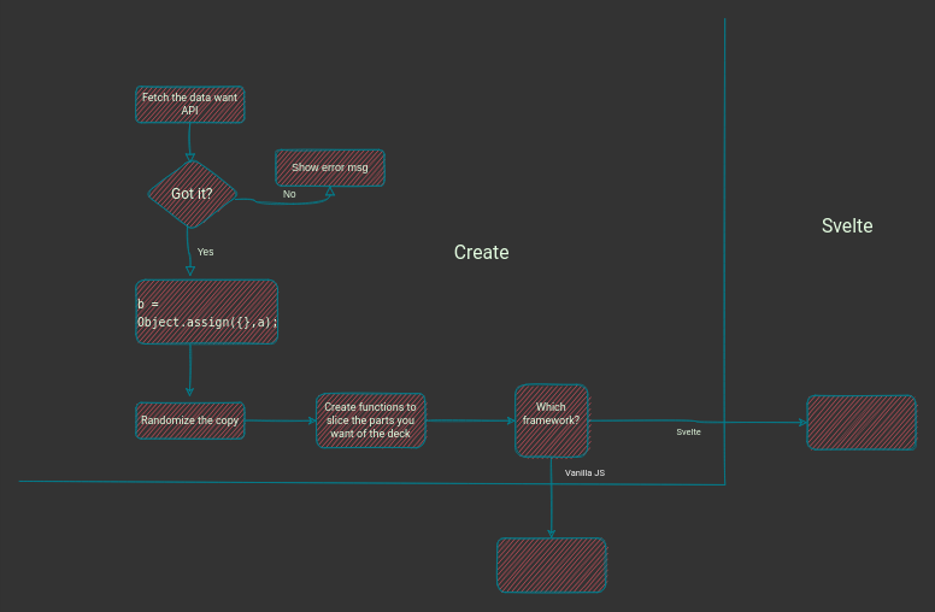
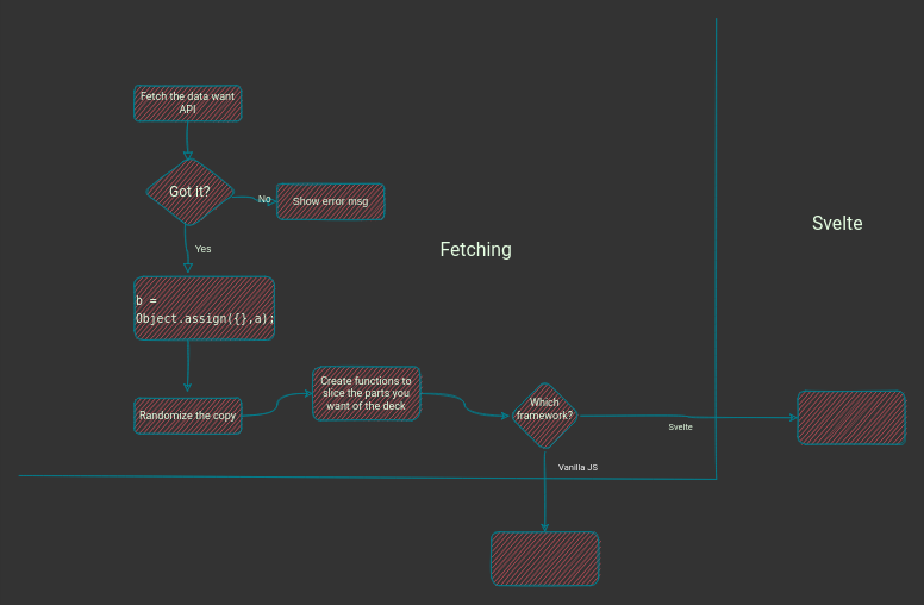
  <mxCell id="0" />
  <mxCell id="1" parent="0" />
  <mxCell id="2" value="" style="rounded=1;html=1;jettySize=auto;orthogonalLoop=1;fontSize=11;endArrow=block;endFill=0;endSize=8;strokeWidth=1;shadow=0;labelBackgroundColor=none;edgeStyle=orthogonalEdgeStyle;strokeColor=#028090;fontColor=#E4FDE1;sketch=1;curved=1;" parent="1" source="3" edge="1"><mxGeometry relative="1" as="geometry"><mxPoint x="210" y="180" as="targetPoint" /></mxGeometry></mxCell>
  <mxCell id="3" value="Fetch the data want API" style="rounded=1;whiteSpace=wrap;html=1;fontSize=12;glass=0;strokeWidth=1;shadow=0;fillColor=#F45B69;strokeColor=#028090;fontColor=#E4FDE1;sketch=1;fontFamily=Roboto;fontSource=https%3A%2F%2Ffonts.googleapis.com%2Fcss%3Ffamily%3DRoboto;" parent="1" vertex="1"><mxGeometry x="150" y="95" width="120" height="40" as="geometry" /></mxCell>
  <mxCell id="4" value="Yes" style="rounded=1;html=1;jettySize=auto;orthogonalLoop=1;fontSize=11;endArrow=block;endFill=0;endSize=8;strokeWidth=1;shadow=0;labelBackgroundColor=none;edgeStyle=orthogonalEdgeStyle;strokeColor=#028090;fontColor=#E4FDE1;sketch=1;curved=1;exitX=0.448;exitY=0.925;exitDx=0;exitDy=0;exitPerimeter=0;" parent="1" source="9" edge="1"><mxGeometry y="20" relative="1" as="geometry"><mxPoint as="offset" /><mxPoint x="210" y="260" as="sourcePoint" /><mxPoint x="210" y="305" as="targetPoint" /></mxGeometry></mxCell>
  <mxCell id="5" value="No" style="edgeStyle=orthogonalEdgeStyle;rounded=1;html=1;jettySize=auto;orthogonalLoop=1;fontSize=11;endArrow=block;endFill=0;endSize=8;strokeWidth=1;shadow=0;labelBackgroundColor=none;strokeColor=#028090;fontColor=#E4FDE1;sketch=1;curved=1;" parent="1" target="6" edge="1"><mxGeometry y="10" relative="1" as="geometry"><mxPoint as="offset" /><mxPoint x="260" y="220" as="sourcePoint" /></mxGeometry></mxCell>
- <mxCell id="6" value="Show error msg" style="rounded=1;whiteSpace=wrap;html=1;fontSize=12;glass=0;strokeWidth=1;shadow=0;fillColor=#F45B69;strokeColor=#028090;fontColor=#E4FDE1;sketch=1;" parent="1" vertex="1"><mxGeometry x="305" y="165" width="120" height="40" as="geometry" /></mxCell>
+ <mxCell id="6" value="Show error msg" style="rounded=1;whiteSpace=wrap;html=1;fontSize=12;glass=0;strokeWidth=1;shadow=0;fillColor=#F45B69;strokeColor=#028090;fontColor=#E4FDE1;sketch=1;" parent="1" vertex="1"><mxGeometry x="310" y="205" width="120" height="40" as="geometry" /></mxCell>
  <mxCell id="7" value="" style="edgeStyle=orthogonalEdgeStyle;curved=1;rounded=1;sketch=1;orthogonalLoop=1;jettySize=auto;html=1;fontFamily=Roboto;fontSource=https%3A%2F%2Ffonts.googleapis.com%2Fcss%3Ffamily%3DRoboto;fontSize=13;fontColor=#E4FDE1;strokeColor=#028090;fillColor=#F45B69;" parent="1" source="8" target="13" edge="1"><mxGeometry relative="1" as="geometry" /></mxCell>
  <mxCell id="8" value="&lt;font data-font-src=&quot;https://fonts.googleapis.com/css?family=Roboto&quot; face=&quot;Roboto&quot;&gt;Randomize the copy&lt;/font&gt;" style="rounded=1;whiteSpace=wrap;html=1;fontSize=12;glass=0;strokeWidth=1;shadow=0;fillColor=#F45B69;strokeColor=#028090;fontColor=#E4FDE1;sketch=1;" parent="1" vertex="1"><mxGeometry x="150" y="445" width="120" height="40" as="geometry" /></mxCell>
  <mxCell id="9" value="Got it?" style="rhombus;whiteSpace=wrap;html=1;rounded=1;sketch=1;fontFamily=Roboto;fontSource=https%3A%2F%2Ffonts.googleapis.com%2Fcss%3Ffamily%3DRoboto;fontSize=16;fontColor=#E4FDE1;strokeColor=#028090;fillColor=#F45B69;" parent="1" vertex="1"><mxGeometry x="160" y="174" width="105" height="80" as="geometry" /></mxCell>
  <mxCell id="10" value="&lt;div align=&quot;left&quot;&gt;&lt;font style=&quot;font-size: 13px&quot;&gt;&lt;code&gt;b = Object.assign({},a);&lt;/code&gt;&lt;/font&gt;&lt;/div&gt;" style="rounded=1;whiteSpace=wrap;html=1;sketch=1;fontFamily=Roboto;fontSource=https%3A%2F%2Ffonts.googleapis.com%2Fcss%3Ffamily%3DRoboto;fontSize=16;fontColor=#E4FDE1;strokeColor=#028090;fillColor=#F45B69;align=left;" parent="1" vertex="1"><mxGeometry x="150" y="309" width="157" height="71" as="geometry" /></mxCell>
  <mxCell id="11" value="" style="endArrow=classic;html=1;rounded=1;sketch=1;fontFamily=Roboto;fontSource=https%3A%2F%2Ffonts.googleapis.com%2Fcss%3Ffamily%3DRoboto;fontSize=13;fontColor=#E4FDE1;strokeColor=#028090;fillColor=#F45B69;curved=1;" parent="1" edge="1"><mxGeometry width="50" height="50" relative="1" as="geometry"><mxPoint x="210" y="380" as="sourcePoint" /><mxPoint x="209.5" y="438" as="targetPoint" /></mxGeometry></mxCell>
  <mxCell id="12" value="" style="edgeStyle=orthogonalEdgeStyle;curved=1;rounded=1;sketch=1;orthogonalLoop=1;jettySize=auto;html=1;fontFamily=Roboto;fontSource=https%3A%2F%2Ffonts.googleapis.com%2Fcss%3Ffamily%3DRoboto;fontSize=21;fontColor=#E4FDE1;strokeColor=#028090;fillColor=#F45B69;" edge="1" parent="1" source="13" target="20"><mxGeometry relative="1" as="geometry" /></mxCell>
- <mxCell id="13" value="Create functions to slice the parts you want of the deck" style="whiteSpace=wrap;html=1;fillColor=#F45B69;strokeColor=#028090;fontColor=#E4FDE1;rounded=1;glass=0;strokeWidth=1;shadow=0;sketch=1;fontFamily=Roboto;fontSource=https%3A%2F%2Ffonts.googleapis.com%2Fcss%3Ffamily%3DRoboto;" parent="1" vertex="1"><mxGeometry x="350" y="435" width="120" height="60" as="geometry" /></mxCell>
+ <mxCell id="13" value="Create functions to slice the parts you want of the deck" style="whiteSpace=wrap;html=1;fillColor=#F45B69;strokeColor=#028090;fontColor=#E4FDE1;rounded=1;glass=0;strokeWidth=1;shadow=0;sketch=1;fontFamily=Roboto;fontSource=https%3A%2F%2Ffonts.googleapis.com%2Fcss%3Ffamily%3DRoboto;" parent="1" vertex="1"><mxGeometry x="350" y="410" width="120" height="60" as="geometry" /></mxCell>
  <mxCell id="14" value="" style="endArrow=none;html=1;rounded=1;sketch=1;fontFamily=Roboto;fontSource=https%3A%2F%2Ffonts.googleapis.com%2Fcss%3Ffamily%3DRoboto;fontSize=13;fontColor=#E4FDE1;strokeColor=#028090;fillColor=#F45B69;curved=1;" edge="1" parent="1"><mxGeometry width="50" height="50" relative="1" as="geometry"><mxPoint x="20" y="532" as="sourcePoint" /><mxPoint x="802" y="536" as="targetPoint" /></mxGeometry></mxCell>
- <mxCell id="15" value="Create" style="text;html=1;strokeColor=none;fillColor=none;align=center;verticalAlign=middle;whiteSpace=wrap;rounded=0;sketch=1;fontFamily=Roboto;fontSource=https%3A%2F%2Ffonts.googleapis.com%2Fcss%3Ffamily%3DRoboto;fontSize=21;fontColor=#E4FDE1;" vertex="1" parent="1"><mxGeometry x="503" y="265" width="60" height="30" as="geometry" /></mxCell>
+ <mxCell id="15" value="Fetching" style="text;html=1;strokeColor=none;fillColor=none;align=center;verticalAlign=middle;whiteSpace=wrap;rounded=0;sketch=1;fontFamily=Roboto;fontSource=https%3A%2F%2Ffonts.googleapis.com%2Fcss%3Ffamily%3DRoboto;fontSize=21;fontColor=#E4FDE1;" vertex="1" parent="1"><mxGeometry x="503" y="265" width="60" height="30" as="geometry" /></mxCell>
  <mxCell id="16" value="" style="edgeStyle=orthogonalEdgeStyle;curved=1;rounded=1;sketch=1;orthogonalLoop=1;jettySize=auto;html=1;fontFamily=Roboto;fontSource=https%3A%2F%2Ffonts.googleapis.com%2Fcss%3Ffamily%3DRoboto;fontSize=8;fontColor=#E4FDE1;strokeColor=#028090;fillColor=#F45B69;" edge="1" parent="1" source="20" target="21"><mxGeometry relative="1" as="geometry" /></mxCell>
  <mxCell id="17" value="Svelte" style="edgeLabel;html=1;align=center;verticalAlign=middle;resizable=0;points=[];fontSize=10;fontFamily=Roboto;fontColor=#E4FDE1;labelBackgroundColor=none;" vertex="1" connectable="0" parent="16"><mxGeometry x="-0.739" y="-3" relative="1" as="geometry"><mxPoint x="79" y="8" as="offset" /></mxGeometry></mxCell>
  <mxCell id="18" value="" style="edgeStyle=orthogonalEdgeStyle;curved=1;rounded=1;sketch=1;orthogonalLoop=1;jettySize=auto;html=1;fontFamily=Roboto;fontSource=https%3A%2F%2Ffonts.googleapis.com%2Fcss%3Ffamily%3DRoboto;fontSize=21;fontColor=#E4FDE1;strokeColor=#028090;fillColor=#F45B69;" edge="1" parent="1" source="20" target="22"><mxGeometry relative="1" as="geometry" /></mxCell>
  <mxCell id="19" value="Vanilla JS" style="edgeLabel;html=1;align=center;verticalAlign=middle;resizable=0;points=[];fontSize=10;fontFamily=Roboto;fontColor=#FFFFFF;labelBackgroundColor=none;" vertex="1" connectable="0" parent="18"><mxGeometry x="0.2" y="-1" relative="1" as="geometry"><mxPoint x="37" y="-37" as="offset" /></mxGeometry></mxCell>
- <mxCell id="20" value="&lt;div&gt;Which framework?&lt;/div&gt;&lt;div&gt;&lt;br&gt;&lt;/div&gt;" style="whiteSpace=wrap;html=1;fontFamily=Roboto;fillColor=#F45B69;strokeColor=#028090;fontColor=#E4FDE1;glass=0;strokeWidth=1;shadow=0;sketch=1;fontSource=https%3A%2F%2Ffonts.googleapis.com%2Fcss%3Ffamily%3DRoboto;rounded=1;" vertex="1" parent="1"><mxGeometry x="570" y="425" width="80" height="80" as="geometry" /></mxCell>
+ <mxCell id="20" value="&lt;div&gt;Which framework?&lt;/div&gt;&lt;div&gt;&lt;br&gt;&lt;/div&gt;" style="rhombus;whiteSpace=wrap;html=1;fontFamily=Roboto;fillColor=#F45B69;strokeColor=#028090;fontColor=#E4FDE1;rounded=1;glass=0;strokeWidth=1;shadow=0;sketch=1;fontSource=https%3A%2F%2Ffonts.googleapis.com%2Fcss%3Ffamily%3DRoboto;" vertex="1" parent="1"><mxGeometry x="570" y="425" width="80" height="80" as="geometry" /></mxCell>
  <mxCell id="21" value="" style="whiteSpace=wrap;html=1;fontFamily=Roboto;fillColor=#F45B69;strokeColor=#028090;fontColor=#E4FDE1;rounded=1;glass=0;strokeWidth=1;shadow=0;sketch=1;fontSource=https%3A%2F%2Ffonts.googleapis.com%2Fcss%3Ffamily%3DRoboto;" vertex="1" parent="1"><mxGeometry x="893" y="437" width="120" height="60" as="geometry" /></mxCell>
  <mxCell id="22" value="" style="whiteSpace=wrap;html=1;fontFamily=Roboto;fillColor=#F45B69;strokeColor=#028090;fontColor=#E4FDE1;rounded=1;glass=0;strokeWidth=1;shadow=0;sketch=1;fontSource=https%3A%2F%2Ffonts.googleapis.com%2Fcss%3Ffamily%3DRoboto;" vertex="1" parent="1"><mxGeometry x="550" y="595" width="120" height="60" as="geometry" /></mxCell>
  <mxCell id="23" value="" style="endArrow=none;html=1;rounded=1;sketch=1;fontFamily=Roboto;fontSource=https%3A%2F%2Ffonts.googleapis.com%2Fcss%3Ffamily%3DRoboto;fontSize=21;fontColor=#E4FDE1;strokeColor=#028090;fillColor=#F45B69;curved=1;" edge="1" parent="1"><mxGeometry width="50" height="50" relative="1" as="geometry"><mxPoint x="802" y="536" as="sourcePoint" /><mxPoint x="802" y="20" as="targetPoint" /></mxGeometry></mxCell>
  <mxCell id="24" value="Svelte" style="text;html=1;strokeColor=none;fillColor=none;align=center;verticalAlign=middle;whiteSpace=wrap;rounded=0;sketch=1;fontFamily=Roboto;fontSource=https%3A%2F%2Ffonts.googleapis.com%2Fcss%3Ffamily%3DRoboto;fontSize=21;fontColor=#E4FDE1;" vertex="1" parent="1"><mxGeometry x="908" y="235" width="60" height="30" as="geometry" /></mxCell>
